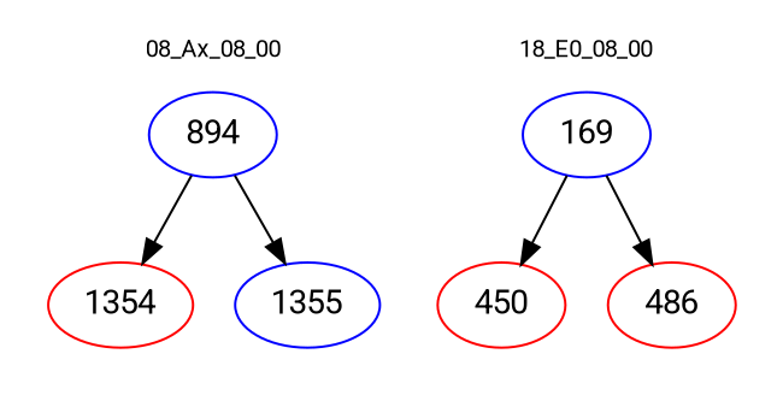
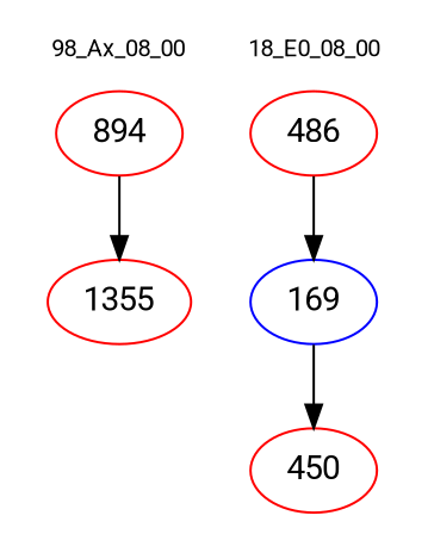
  digraph {
    fontname=Roboto
    node [color=red fontname=Roboto]
    edge [color=black fontname=Roboto]
-   n1 [color=blue label=894]
-   n2 [label=1354]
-   n3 [color=blue label=1355]
+   n1 [label=894]
+   n3 [label=1355]
    n4 [color=blue label=169]
    n5 [label=450]
    n6 [label=486]
    subgraph cluster_1 {
      color=white
      fontsize=10
-     label="08_Ax_08_00"
+     label="98_Ax_08_00"
      n1
-     n2
      n3
    }
    subgraph cluster_2 {
      color=white
      fontsize=10
      label="18_E0_08_00"
      n4
      n5
      n6
    }
-   n1 -> n2
    n1 -> n3
    n4 -> n5
-   n4 -> n6
+   n6 -> n4
  }
